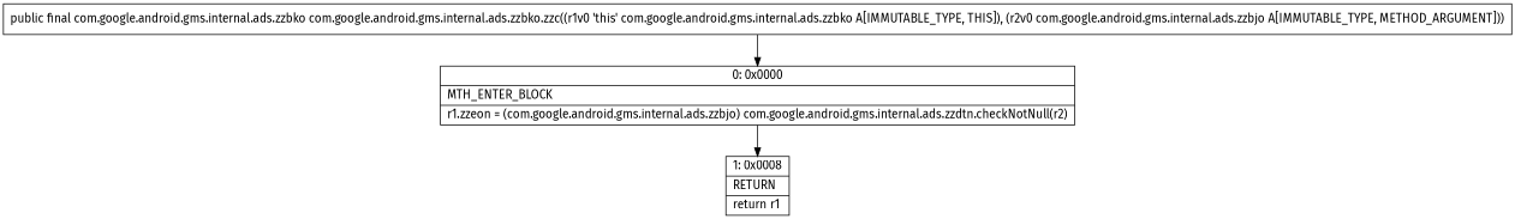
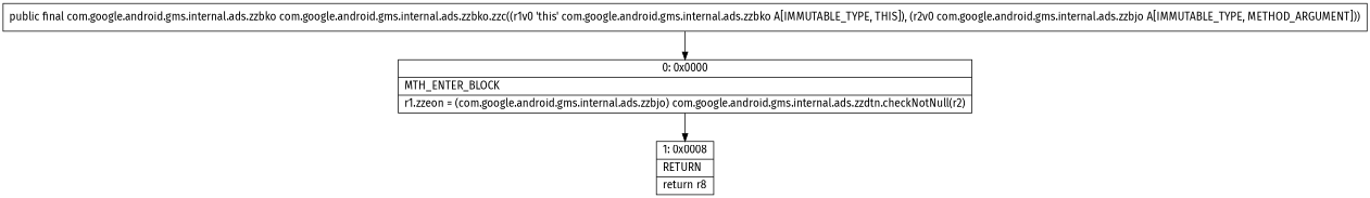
  digraph {
    fontname="Fira Sans"
    node [shape=record fontname="Fira Sans"]
    edge [fontname="Fira Sans"]
    n1 [label="{0\:\ 0x0000|MTH_ENTER_BLOCK\l|r1.zzeon = (com.google.android.gms.internal.ads.zzbjo) com.google.android.gms.internal.ads.zzdtn.checkNotNull(r2)\l}"]
-   n2 [label="{1\:\ 0x0008|RETURN\l|return r1\l}"]
+   n2 [label="{1\:\ 0x0008|RETURN\l|return r8\l}"]
    n3 [label="{public final com.google.android.gms.internal.ads.zzbko com.google.android.gms.internal.ads.zzbko.zzc((r1v0 'this' com.google.android.gms.internal.ads.zzbko A[IMMUTABLE_TYPE, THIS]), (r2v0 com.google.android.gms.internal.ads.zzbjo A[IMMUTABLE_TYPE, METHOD_ARGUMENT])) }"]
    n1 -> n2
    n3 -> n1
  }
